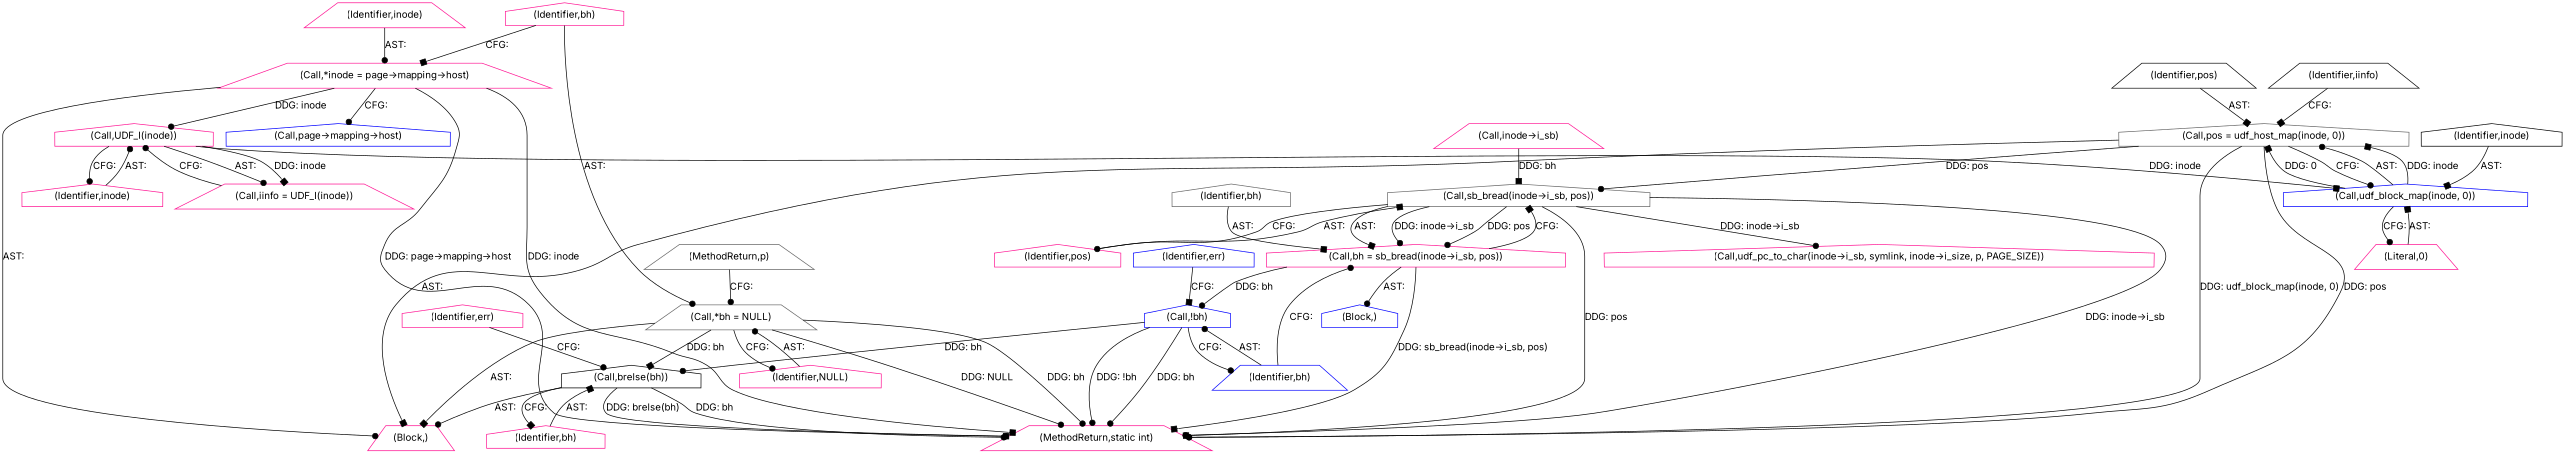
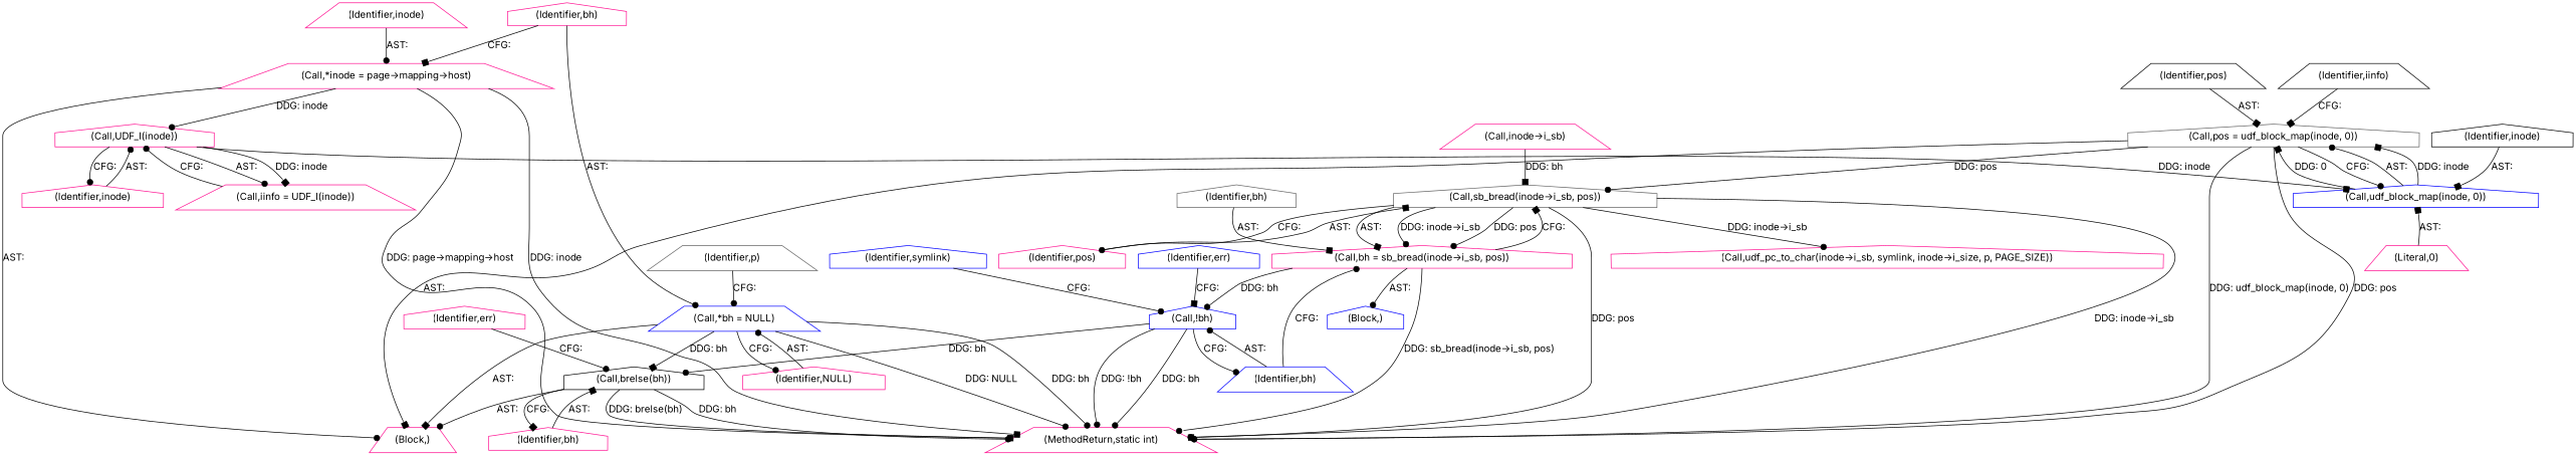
  digraph {
    fontname=Inter
    node [color=deeppink fontname=Inter shape=house]
    edge [arrowhead=dot fontname=Inter]
    n1 [color=black label="(Call,brelse(bh))"]
    n2 [label="(Block,)" shape=trapezium]
    n3 [label="(MethodReturn,static int)" shape=trapezium]
    n4 [label="(Identifier,bh)"]
    n5 [color=blue label="(Call,!bh)"]
    n6 [color=blue label="(Identifier,bh)" shape=trapezium]
    n7 [label="(Call,bh = sb_bread(inode->i_sb, pos))"]
    n8 [color=gray40 label="(Call,sb_bread(inode->i_sb, pos))"]
    n9 [color=blue label="(Block,)"]
    n10 [label="(Call,udf_pc_to_char(inode->i_sb, symlink, inode->i_size, p, PAGE_SIZE))"]
    n11 [label="(Identifier,pos)"]
-   n12 [color=gray40 label="(Call,pos = udf_host_map(inode, 0))"]
+   n12 [color=gray40 label="(Call,pos = udf_block_map(inode, 0))"]
    n13 [color=blue label="(Call,udf_block_map(inode, 0))"]
    n14 [label="(Literal,0)" shape=trapezium]
    n15 [label="(Call,UDF_I(inode))"]
    n16 [label="(Identifier,inode)"]
    n17 [label="(Call,iinfo = UDF_I(inode))" shape=trapezium]
    n18 [label="(Call,*inode = page->mapping->host)" shape=trapezium]
-   n19 [color=blue label="(Call,page->mapping->host)"]
-   n20 [color=gray40 label="(Call,*bh = NULL)" shape=trapezium]
+   n20 [color=blue label="(Call,*bh = NULL)" shape=trapezium]
    n21 [label="(Identifier,NULL)"]
-   n22 [color=gray40 label="(MethodReturn,p)" shape=trapezium]
+   n22 [color=gray40 label="(Identifier,p)" shape=trapezium]
+   n23 [color=blue label="(Identifier,symlink)"]
    n24 [label="(Call,inode->i_sb)" shape=trapezium]
    n25 [color=black label="(Identifier,pos)" shape=trapezium]
    n26 [label="(Identifier,inode)" shape=trapezium]
    n27 [color=gray40 label="(Identifier,bh)"]
    n28 [label="(Identifier,bh)"]
    n29 [label="(Identifier,err)"]
    n30 [color=blue label="(Identifier,err)"]
    n31 [color=black label="(Identifier,inode)"]
    n32 [color=black label="(Identifier,iinfo)" shape=trapezium]
    n1 -> n2 [label="AST: "]
    n1 -> n3 [arrowhead=box label="DDG: brelse(bh)"]
    n1 -> n3 [label="DDG: bh"]
    n1 -> n4 [arrowhead=box label="CFG: "]
    n4 -> n1 [arrowhead=box label="AST: "]
    n5 -> n1 [label="DDG: bh"]
    n5 -> n3 [label="DDG: bh"]
    n5 -> n3 [label="DDG: !bh"]
    n5 -> n6 [label="CFG: "]
    n6 -> n5 [label="AST: "]
    n6 -> n7 [label="CFG: "]
-   n7 -> n3 [arrowhead=box label="DDG: sb_bread(inode->i_sb, pos)"]
+   n7 -> n3 [label="DDG: sb_bread(inode->i_sb, pos)"]
    n7 -> n5 [label="DDG: bh"]
    n7 -> n8 [arrowhead=box label="CFG: "]
    n7 -> n9 [label="AST: "]
    n8 -> n3 [label="DDG: inode->i_sb"]
    n8 -> n3 [arrowhead=box label="DDG: pos"]
    n8 -> n7 [arrowhead=box label="AST: "]
    n8 -> n7 [label="DDG: inode->i_sb"]
    n8 -> n7 [label="DDG: pos"]
    n8 -> n10 [label="DDG: inode->i_sb"]
    n8 -> n11 [label="CFG: "]
    n11 -> n8 [arrowhead=box label="AST: "]
    n12 -> n2 [arrowhead=box label="AST: "]
    n12 -> n3 [label="DDG: udf_block_map(inode, 0)"]
    n12 -> n3 [label="DDG: pos"]
    n12 -> n8 [label="DDG: pos"]
    n12 -> n13 [label="CFG: "]
    n13 -> n12 [label="AST: "]
    n13 -> n12 [arrowhead=box label="DDG: inode"]
    n13 -> n12 [arrowhead=box label="DDG: 0"]
-   n13 -> n14 [label="CFG: "]
    n14 -> n13 [arrowhead=box label="AST: "]
    n15 -> n13 [arrowhead=box label="DDG: inode"]
    n15 -> n16 [label="CFG: "]
    n15 -> n17 [label="AST: "]
    n15 -> n17 [arrowhead=box label="DDG: inode"]
    n16 -> n15 [label="AST: "]
    n17 -> n15 [label="CFG: "]
    n18 -> n2 [label="AST: "]
    n18 -> n3 [label="DDG: page->mapping->host"]
    n18 -> n3 [arrowhead=box label="DDG: inode"]
    n18 -> n15 [label="DDG: inode"]
-   n18 -> n19 [label="CFG: "]
    n20 -> n1 [arrowhead=box label="DDG: bh"]
    n20 -> n2 [arrowhead=box label="AST: "]
    n20 -> n3 [label="DDG: bh"]
    n20 -> n3 [label="DDG: NULL"]
    n20 -> n21 [label="CFG: "]
    n21 -> n20 [label="AST: "]
    n22 -> n20 [label="CFG: "]
+   n23 -> n5 [label="CFG: "]
    n24 -> n8 [arrowhead=box label="DDG: bh"]
    n25 -> n12 [arrowhead=box label="AST: "]
    n26 -> n18 [label="AST: "]
    n27 -> n7 [arrowhead=box label="AST: "]
    n28 -> n18 [arrowhead=box label="CFG: "]
    n28 -> n20 [label="AST: "]
    n29 -> n1 [label="CFG: "]
    n30 -> n5 [arrowhead=box label="CFG: "]
    n31 -> n13 [arrowhead=box label="AST: "]
    n32 -> n12 [arrowhead=box label="CFG: "]
  }
